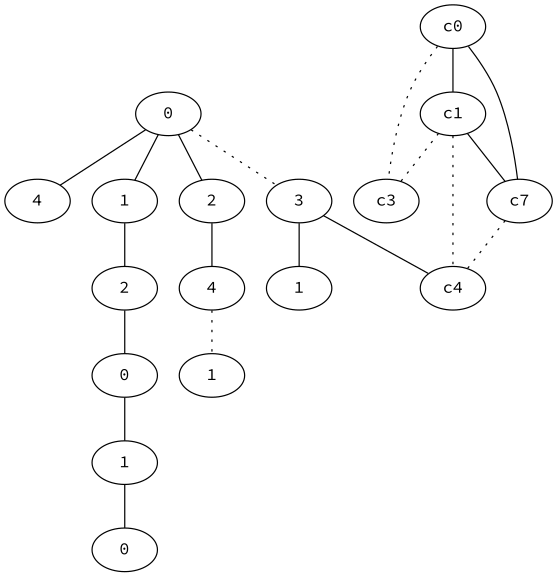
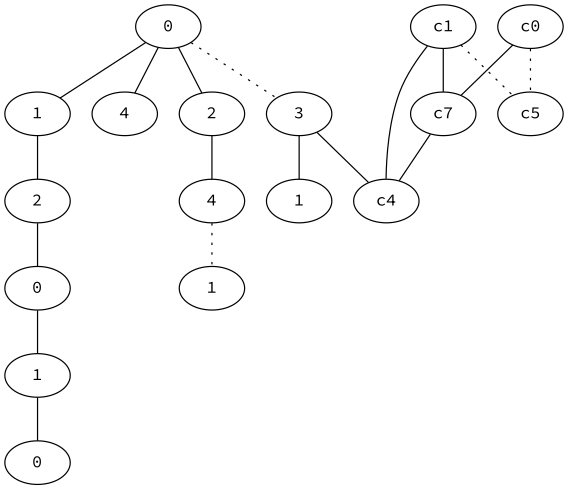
  graph {
    fontname="Source Code Pro"
    node [fontname="Source Code Pro"]
    edge [fontname="Source Code Pro"]
    n1 [label=0]
    n2 [label=1]
    n3 [label=2]
    n4 [label=3]
    n5 [label=4]
    n6 [label=2]
    n7 [label=4]
    n8 [label=1]
    c4
    n10 [label=0]
    n11 [label=1]
    n12 [label=0]
    n13 [label=1]
    c0
    c1
    n16 [label=c7]
-   c3
+   c3 [label=c5]
    n1 -- n2
    n1 -- n3
    n1 -- n4 [style=dotted]
    n1 -- n5
    n2 -- n6
    n3 -- n7
    n4 -- n8
    n4 -- c4
    n6 -- n10
    n7 -- n13 [style=dotted]
    n10 -- n11
    n11 -- n12
-   c0 -- c1
    c0 -- n16
    c0 -- c3 [style=dotted]
-   c1 -- c4 [style=dotted]
+   c1 -- c4 [style=solid]
    c1 -- n16
    c1 -- c3 [style=dotted]
-   n16 -- c4 [style=dotted]
+   n16 -- c4
  }
